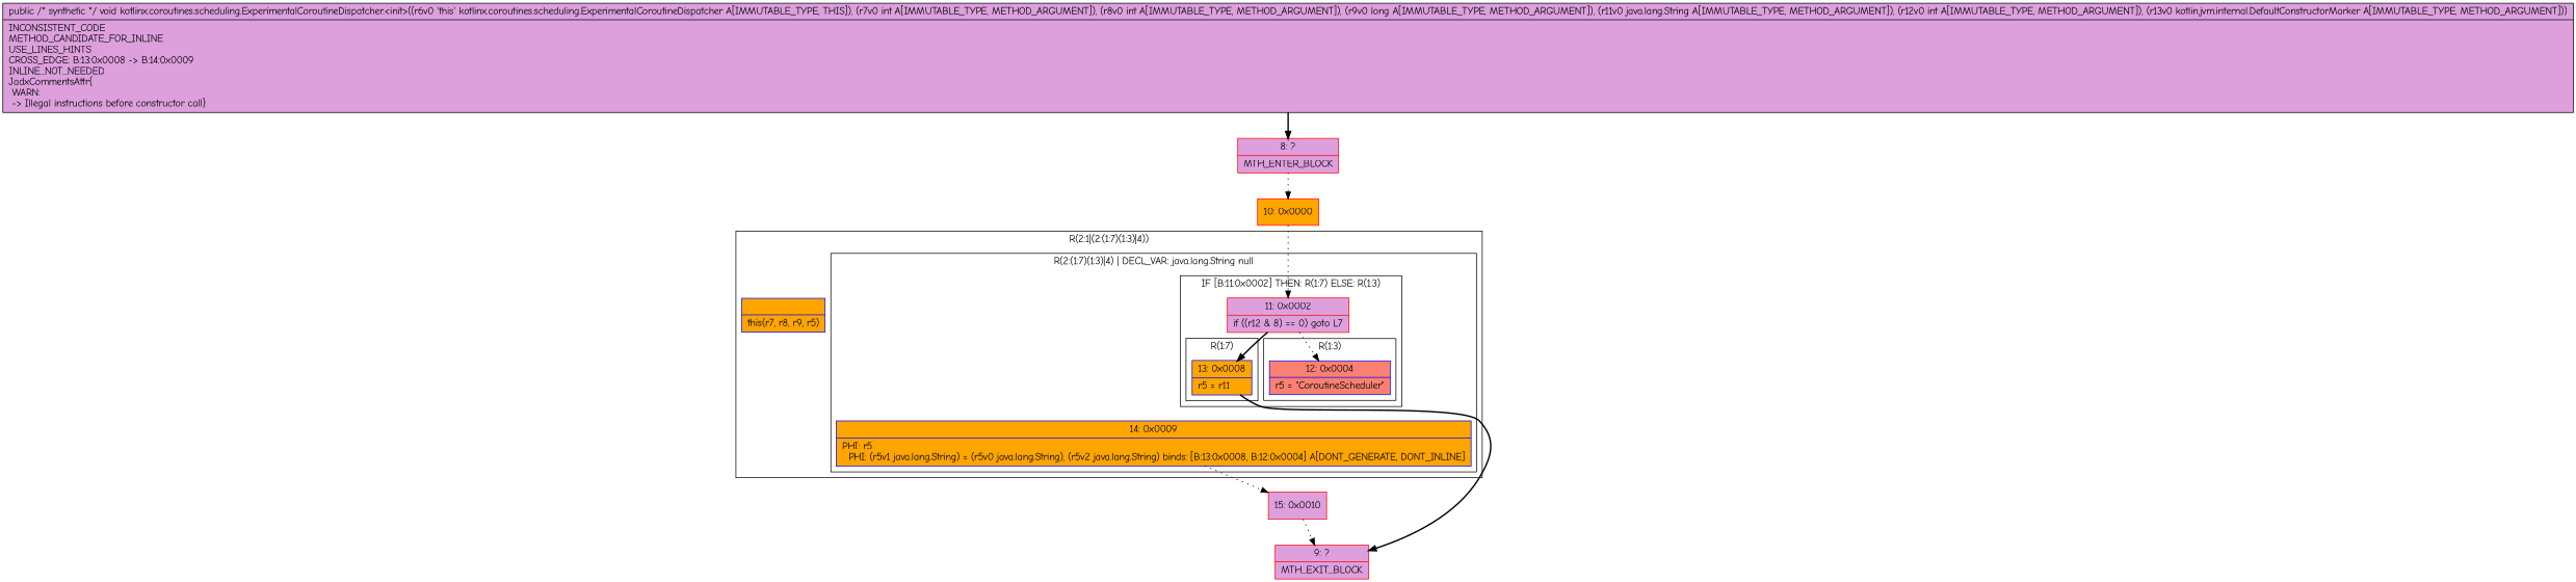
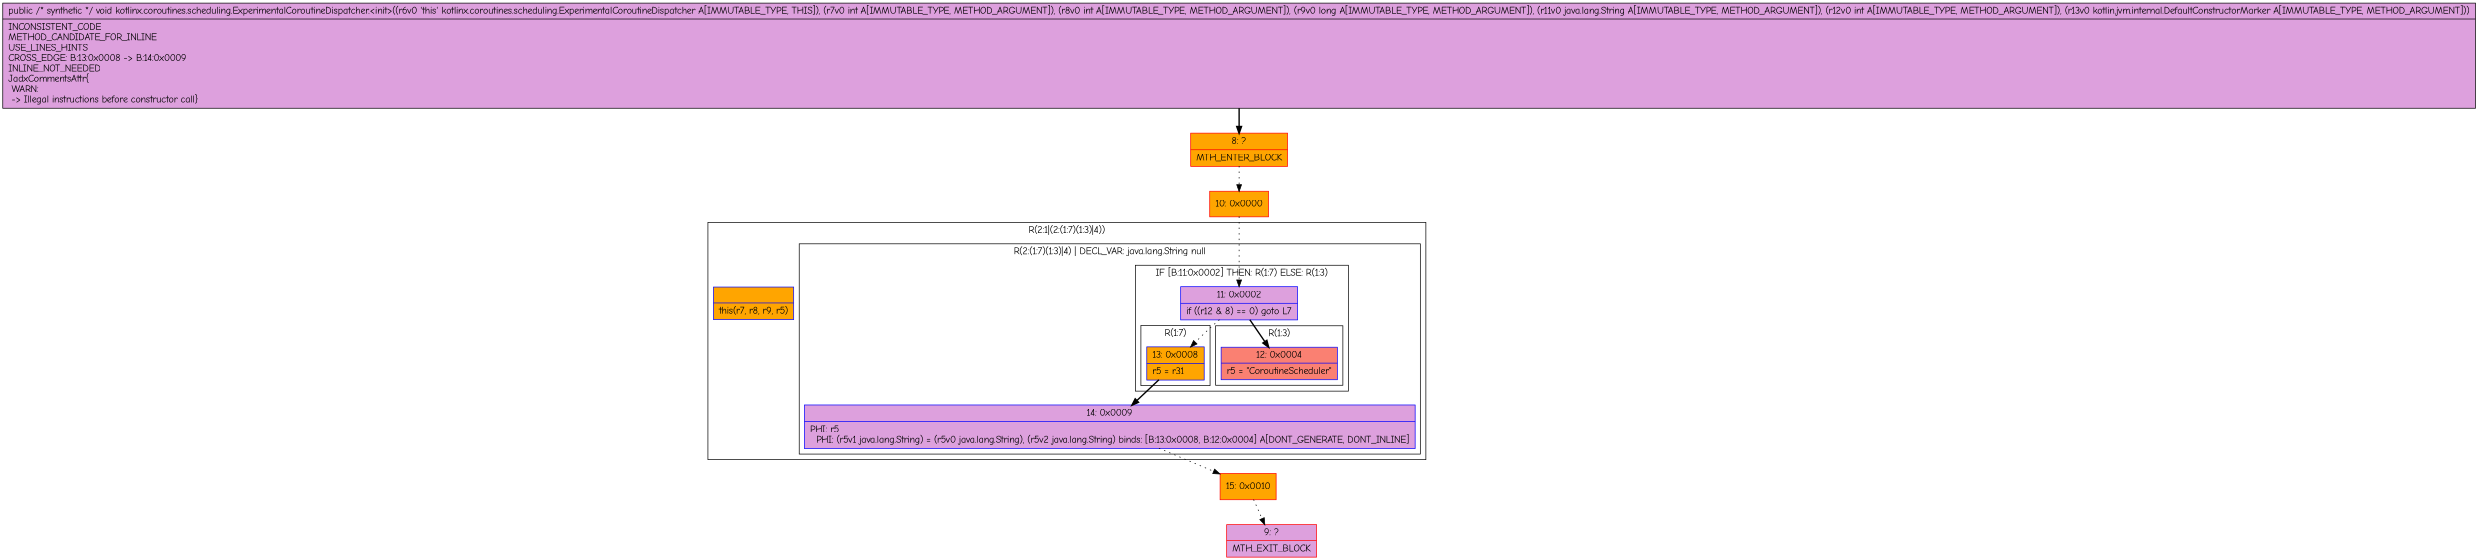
  digraph {
    fontname="Comic Neue"
    node [color=blue fillcolor=orange fontname="Comic Neue" shape=record style=filled]
    edge [fontname="Comic Neue" style=dotted]
-   n1 [label="{13\:\ 0x0008|r5 = r11\l}"]
+   n1 [label="{13\:\ 0x0008|r5 = r31\l}"]
    n2 [fillcolor=salmon label="{12\:\ 0x0004|r5 = \"CoroutineScheduler\"\l}"]
-   n3 [color=red fillcolor=plum label="{11\:\ 0x0002|if ((r12 & 8) == 0) goto L7\l}"]
-   n4 [label="{14\:\ 0x0009|PHI: r5 \l  PHI: (r5v1 java.lang.String) = (r5v0 java.lang.String), (r5v2 java.lang.String) binds: [B:13:0x0008, B:12:0x0004] A[DONT_GENERATE, DONT_INLINE]\l}"]
+   n3 [fillcolor=plum label="{11\:\ 0x0002|if ((r12 & 8) == 0) goto L7\l}"]
+   n4 [fillcolor=plum label="{14\:\ 0x0009|PHI: r5 \l  PHI: (r5v1 java.lang.String) = (r5v0 java.lang.String), (r5v2 java.lang.String) binds: [B:13:0x0008, B:12:0x0004] A[DONT_GENERATE, DONT_INLINE]\l}"]
    n5 [label="{|this(r7, r8, r9, r5)\l}"]
-   n6 [color=red fillcolor=plum label="{15\:\ 0x0010}"]
+   n6 [color=red label="{15\:\ 0x0010}"]
    n7 [color=red fillcolor=plum label="{9\:\ ?|MTH_EXIT_BLOCK\l}"]
-   n8 [color=red fillcolor=plum label="{8\:\ ?|MTH_ENTER_BLOCK\l}"]
+   n8 [color=red label="{8\:\ ?|MTH_ENTER_BLOCK\l}"]
    n9 [color=red label="{10\:\ 0x0000}"]
    n10 [fillcolor=plum label="{public \/* synthetic *\/ void kotlinx.coroutines.scheduling.ExperimentalCoroutineDispatcher.\<init\>((r6v0 'this' kotlinx.coroutines.scheduling.ExperimentalCoroutineDispatcher A[IMMUTABLE_TYPE, THIS]), (r7v0 int A[IMMUTABLE_TYPE, METHOD_ARGUMENT]), (r8v0 int A[IMMUTABLE_TYPE, METHOD_ARGUMENT]), (r9v0 long A[IMMUTABLE_TYPE, METHOD_ARGUMENT]), (r11v0 java.lang.String A[IMMUTABLE_TYPE, METHOD_ARGUMENT]), (r12v0 int A[IMMUTABLE_TYPE, METHOD_ARGUMENT]), (r13v0 kotlin.jvm.internal.DefaultConstructorMarker A[IMMUTABLE_TYPE, METHOD_ARGUMENT]))  | INCONSISTENT_CODE\lMETHOD_CANDIDATE_FOR_INLINE\lUSE_LINES_HINTS\lCROSS_EDGE: B:13:0x0008 \-\> B:14:0x0009\lINLINE_NOT_NEEDED\lJadxCommentsAttr\{\l WARN: \l \-\> Illegal instructions before constructor call\}\l}" color=""]
    subgraph cluster_1 {
      label="R(2:1|(2:(1:7)(1:3)|4))"
      n5
      subgraph cluster_2 {
        label="R(2:(1:7)(1:3)|4) | DECL_VAR: java.lang.String null\l"
        n4
        subgraph cluster_3 {
          label="IF [B:11:0x0002] THEN: R(1:7) ELSE: R(1:3)"
          n3
          subgraph cluster_4 {
            label="R(1:7)"
            n1
          }
          subgraph cluster_5 {
            label="R(1:3)"
            n2
          }
        }
      }
    }
-   n1 -> n7 [style=bold]
-   n3 -> n1 [style=bold]
-   n3 -> n2
+   n1 -> n4 [style=bold]
+   n3 -> n1
+   n3 -> n2 [style=bold]
    n4 -> n6
    n6 -> n7
    n8 -> n9
    n9 -> n3
    n10 -> n8 [style=bold]
  }
